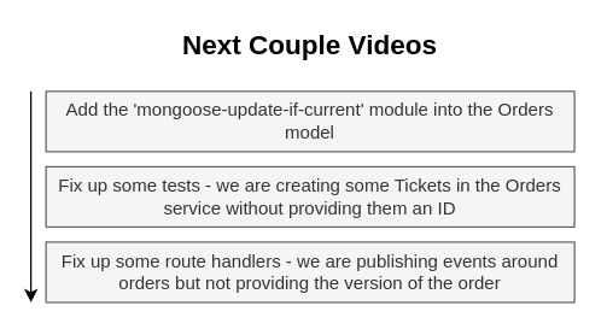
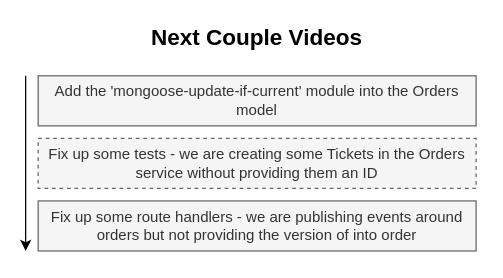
  <mxCell id="0" />
  <mxCell id="1" parent="0" />
  <mxCell id="2" value="Add the 'mongoose-update-if-current' module into the Orders model" style="rounded=0;whiteSpace=wrap;html=1;fillColor=#f5f5f5;strokeColor=#666666;fontColor=#333333;" vertex="1" parent="1"><mxGeometry x="30" y="60" width="350" height="40" as="geometry" /></mxCell>
  <mxCell id="3" value="" style="endArrow=classic;html=1;" edge="1" parent="1"><mxGeometry width="50" height="50" relative="1" as="geometry"><mxPoint x="20" y="60" as="sourcePoint" /><mxPoint x="20" y="200" as="targetPoint" /></mxGeometry></mxCell>
- <mxCell id="4" value="Fix up some tests - we are creating some Tickets in the Orders service without providing them an ID" style="rounded=0;whiteSpace=wrap;html=1;fillColor=#f5f5f5;strokeColor=#666666;fontColor=#333333;" vertex="1" parent="1"><mxGeometry x="30" y="110" width="350" height="40" as="geometry" /></mxCell>
+ <mxCell id="4" value="Fix up some tests - we are creating some Tickets in the Orders service without providing them an ID" style="rounded=0;whiteSpace=wrap;html=1;fillColor=#f5f5f5;strokeColor=#666666;fontColor=#333333;dashed=1;" vertex="1" parent="1"><mxGeometry x="30" y="110" width="350" height="40" as="geometry" /></mxCell>
  <mxCell id="5" value="Next Couple Videos" style="text;html=1;strokeColor=none;fillColor=none;align=center;verticalAlign=middle;whiteSpace=wrap;rounded=0;fontStyle=1;fontSize=18;" vertex="1" parent="1"><mxGeometry x="111.25" y="20" width="187.5" height="20" as="geometry" /></mxCell>
- <mxCell id="6" value="Fix up some route handlers - we are publishing events around orders but not providing the version of the order" style="rounded=0;whiteSpace=wrap;html=1;fillColor=#f5f5f5;strokeColor=#666666;fontColor=#333333;" vertex="1" parent="1"><mxGeometry x="30" y="160" width="350" height="40" as="geometry" /></mxCell>
+ <mxCell id="6" value="Fix up some route handlers - we are publishing events around orders but not providing the version of into order" style="rounded=0;whiteSpace=wrap;html=1;fillColor=#f5f5f5;strokeColor=#666666;fontColor=#333333;" vertex="1" parent="1"><mxGeometry x="30" y="160" width="350" height="40" as="geometry" /></mxCell>
